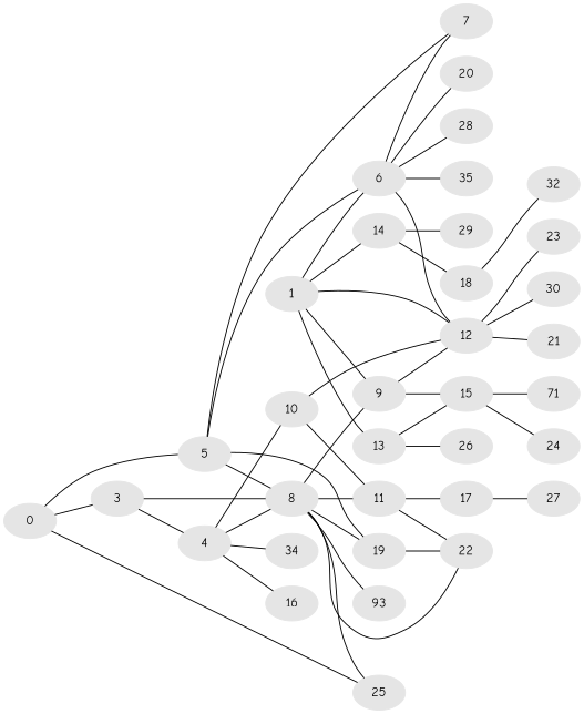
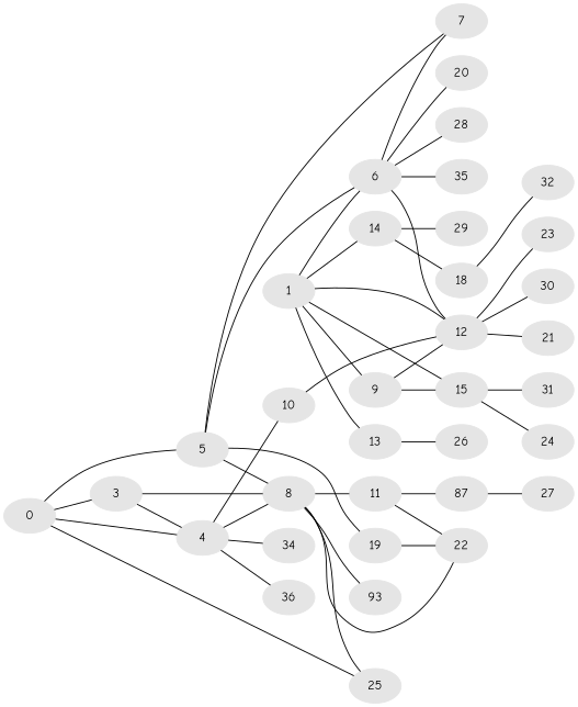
  graph {
    fontname="Comic Neue"
    rankdir=LR
    node [color=gray90 fontname="Comic Neue" style=filled]
    edge [fontname="Comic Neue" weight=1.0]
    1
    6
    9
    12
    13
    14
    15
    4
    8
    10
-   16
+   16 [label=36]
    34
    7
    20
    28
    35
    21
    23
    30
    26
    18
    29
-   31 [label=71]
+   31
    24
    n25 [label=0]
    3
    5
    25
    19
    11
    22
    n32 [label=93]
-   17
+   17 [label=87]
    32
    27
    1 -- 6
    1 -- 9
    1 -- 12
    1 -- 13
    1 -- 14
-   13 -- 15
+   1 -- 15
    6 -- 12
    6 -- 7
    6 -- 20
    6 -- 28
    6 -- 35
    9 -- 12
    9 -- 15
    12 -- 21
    12 -- 23
    12 -- 30
    13 -- 26
    14 -- 18
    14 -- 29
    15 -- 31
    15 -- 24
    4 -- 8
    4 -- 10
    4 -- 16
    4 -- 34
-   8 -- 9 [weight=4.0]
    8 -- 25
-   8 -- 19
    8 -- 11
    8 -- 22
    8 -- n32
    10 -- 12
-   10 -- 11
    18 -- 32
+   n25 -- 4
    n25 -- 3
    n25 -- 5
    n25 -- 25
    3 -- 4
    3 -- 8
    5 -- 6
    5 -- 8
    5 -- 7
    5 -- 19
    19 -- 22
    11 -- 22
    11 -- 17
    17 -- 27 [weight=2.0]
  }
